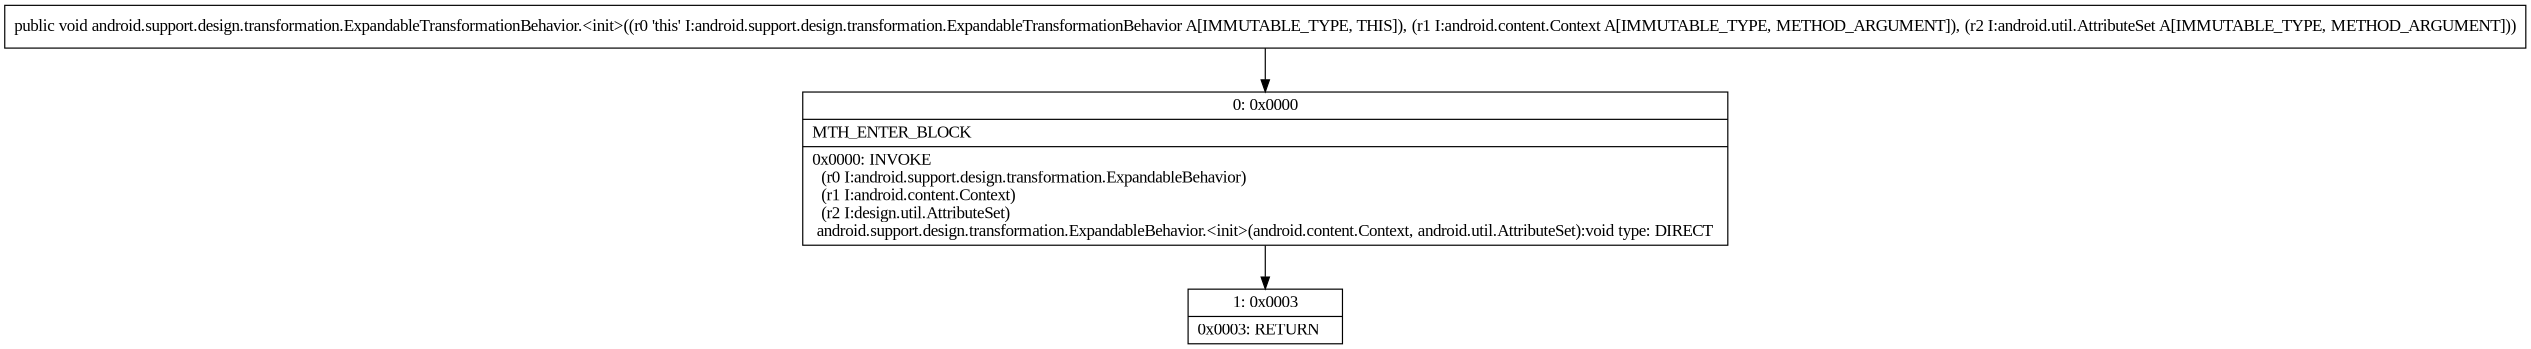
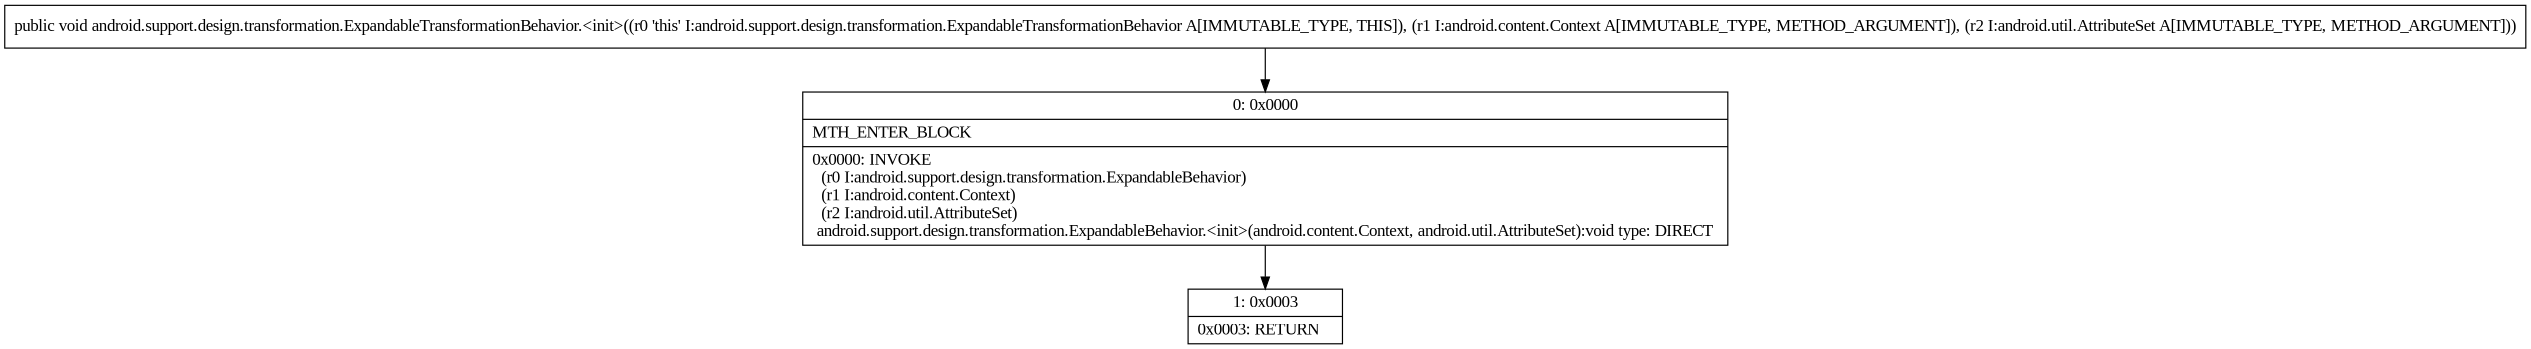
  digraph {
    fontname="Liberation Serif"
    node [shape=record fontname="Liberation Serif"]
    edge [fontname="Liberation Serif"]
-   n1 [label="{0\:\ 0x0000|MTH_ENTER_BLOCK\l|0x0000: INVOKE  \l  (r0 I:android.support.design.transformation.ExpandableBehavior)\l  (r1 I:android.content.Context)\l  (r2 I:design.util.AttributeSet)\l android.support.design.transformation.ExpandableBehavior.\<init\>(android.content.Context, android.util.AttributeSet):void type: DIRECT \l}"]
+   n1 [label="{0\:\ 0x0000|MTH_ENTER_BLOCK\l|0x0000: INVOKE  \l  (r0 I:android.support.design.transformation.ExpandableBehavior)\l  (r1 I:android.content.Context)\l  (r2 I:android.util.AttributeSet)\l android.support.design.transformation.ExpandableBehavior.\<init\>(android.content.Context, android.util.AttributeSet):void type: DIRECT \l}"]
    n2 [label="{1\:\ 0x0003|0x0003: RETURN   \l}"]
    n3 [label="{public void android.support.design.transformation.ExpandableTransformationBehavior.\<init\>((r0 'this' I:android.support.design.transformation.ExpandableTransformationBehavior A[IMMUTABLE_TYPE, THIS]), (r1 I:android.content.Context A[IMMUTABLE_TYPE, METHOD_ARGUMENT]), (r2 I:android.util.AttributeSet A[IMMUTABLE_TYPE, METHOD_ARGUMENT])) }"]
    n1 -> n2
    n3 -> n1
  }
